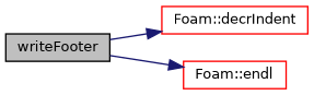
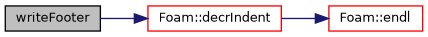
  digraph {
    rankdir=LR
    node [color=red fontname=Helvetica fontsize=10 shape=record]
    edge [color=midnightblue fontname=Helvetica fontsize=10 labelfontname=Helvetica labelfontsize=10 style=solid]
    n1 [color=black fillcolor=grey75 fontcolor=black height=0.2 label=writeFooter style=filled width=0.4]
    n2 [height=0.2 label="Foam::decrIndent" width=0.4]
    n3 [height=0.2 label="Foam::endl" width=0.4]
    n1 -> n2
-   n1 -> n3
+   n2 -> n3
  }
